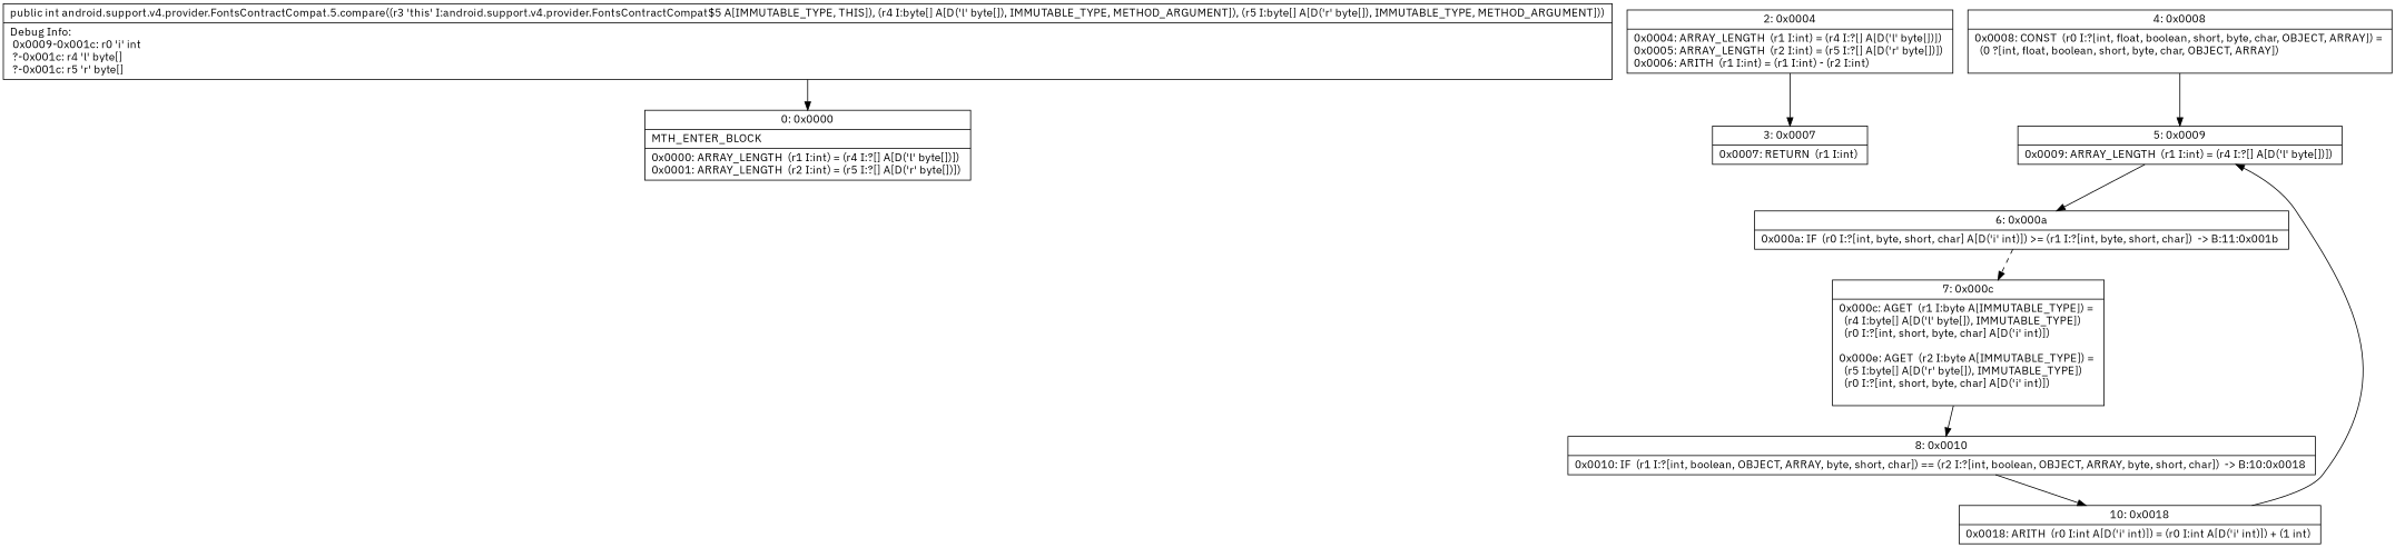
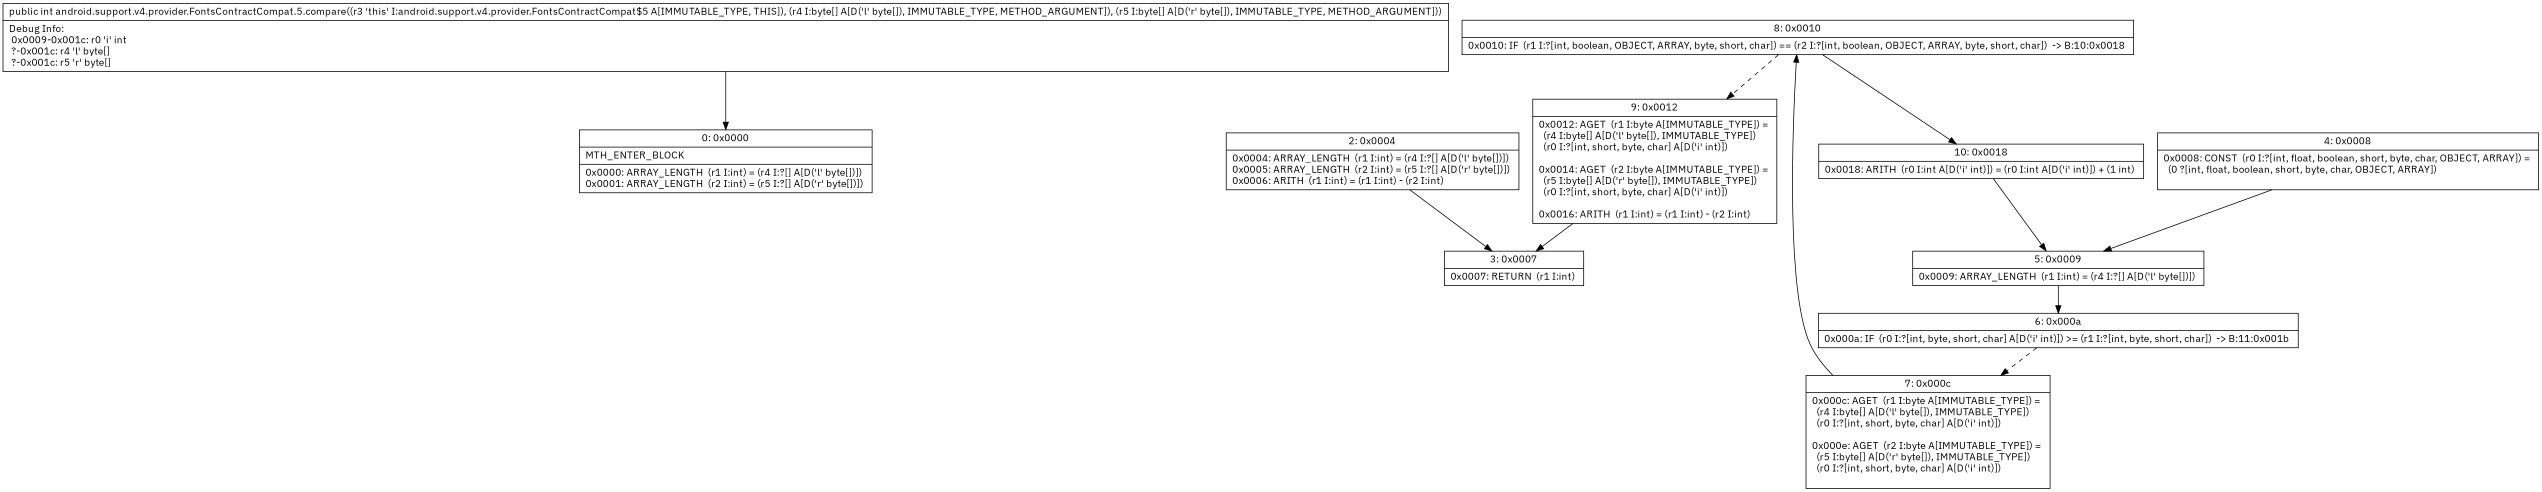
  digraph {
    fontname="IBM Plex Sans"
    node [fontname="IBM Plex Sans" shape=record]
    edge [fontname="IBM Plex Sans"]
    n1 [label="{0\:\ 0x0000|MTH_ENTER_BLOCK\l|0x0000: ARRAY_LENGTH  (r1 I:int) = (r4 I:?[] A[D('l' byte[])]) \l0x0001: ARRAY_LENGTH  (r2 I:int) = (r5 I:?[] A[D('r' byte[])]) \l}"]
    n2 [label="{2\:\ 0x0004|0x0004: ARRAY_LENGTH  (r1 I:int) = (r4 I:?[] A[D('l' byte[])]) \l0x0005: ARRAY_LENGTH  (r2 I:int) = (r5 I:?[] A[D('r' byte[])]) \l0x0006: ARITH  (r1 I:int) = (r1 I:int) \- (r2 I:int) \l}"]
    n3 [label="{3\:\ 0x0007|0x0007: RETURN  (r1 I:int) \l}"]
    n4 [label="{4\:\ 0x0008|0x0008: CONST  (r0 I:?[int, float, boolean, short, byte, char, OBJECT, ARRAY]) = \l  (0 ?[int, float, boolean, short, byte, char, OBJECT, ARRAY])\l \l}"]
    n5 [label="{5\:\ 0x0009|0x0009: ARRAY_LENGTH  (r1 I:int) = (r4 I:?[] A[D('l' byte[])]) \l}"]
    n6 [label="{6\:\ 0x000a|0x000a: IF  (r0 I:?[int, byte, short, char] A[D('i' int)]) \>= (r1 I:?[int, byte, short, char])  \-\> B:11:0x001b \l}"]
    n7 [label="{7\:\ 0x000c|0x000c: AGET  (r1 I:byte A[IMMUTABLE_TYPE]) = \l  (r4 I:byte[] A[D('l' byte[]), IMMUTABLE_TYPE])\l  (r0 I:?[int, short, byte, char] A[D('i' int)])\l \l0x000e: AGET  (r2 I:byte A[IMMUTABLE_TYPE]) = \l  (r5 I:byte[] A[D('r' byte[]), IMMUTABLE_TYPE])\l  (r0 I:?[int, short, byte, char] A[D('i' int)])\l \l}"]
    n8 [label="{8\:\ 0x0010|0x0010: IF  (r1 I:?[int, boolean, OBJECT, ARRAY, byte, short, char]) == (r2 I:?[int, boolean, OBJECT, ARRAY, byte, short, char])  \-\> B:10:0x0018 \l}"]
+   n9 [label="{9\:\ 0x0012|0x0012: AGET  (r1 I:byte A[IMMUTABLE_TYPE]) = \l  (r4 I:byte[] A[D('l' byte[]), IMMUTABLE_TYPE])\l  (r0 I:?[int, short, byte, char] A[D('i' int)])\l \l0x0014: AGET  (r2 I:byte A[IMMUTABLE_TYPE]) = \l  (r5 I:byte[] A[D('r' byte[]), IMMUTABLE_TYPE])\l  (r0 I:?[int, short, byte, char] A[D('i' int)])\l \l0x0016: ARITH  (r1 I:int) = (r1 I:int) \- (r2 I:int) \l}"]
    n10 [label="{10\:\ 0x0018|0x0018: ARITH  (r0 I:int A[D('i' int)]) = (r0 I:int A[D('i' int)]) + (1 int) \l}"]
    n11 [label="{public int android.support.v4.provider.FontsContractCompat.5.compare((r3 'this' I:android.support.v4.provider.FontsContractCompat$5 A[IMMUTABLE_TYPE, THIS]), (r4 I:byte[] A[D('l' byte[]), IMMUTABLE_TYPE, METHOD_ARGUMENT]), (r5 I:byte[] A[D('r' byte[]), IMMUTABLE_TYPE, METHOD_ARGUMENT]))  | Debug Info:\l  0x0009\-0x001c: r0 'i' int\l  ?\-0x001c: r4 'l' byte[]\l  ?\-0x001c: r5 'r' byte[]\l}"]
    n2 -> n3
    n4 -> n5
    n5 -> n6
    n6 -> n7 [style=dashed]
    n7 -> n8
+   n8 -> n9 [style=dashed]
    n8 -> n10
+   n9 -> n3
    n10 -> n5
    n11 -> n1
  }
